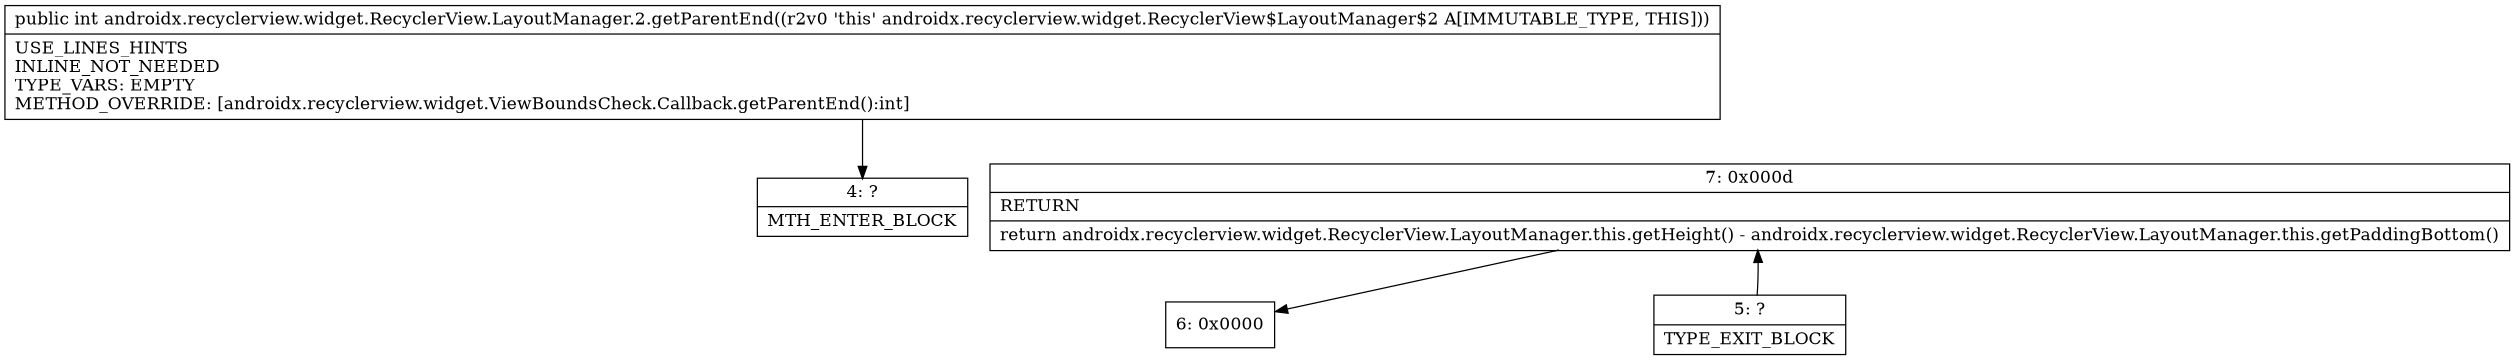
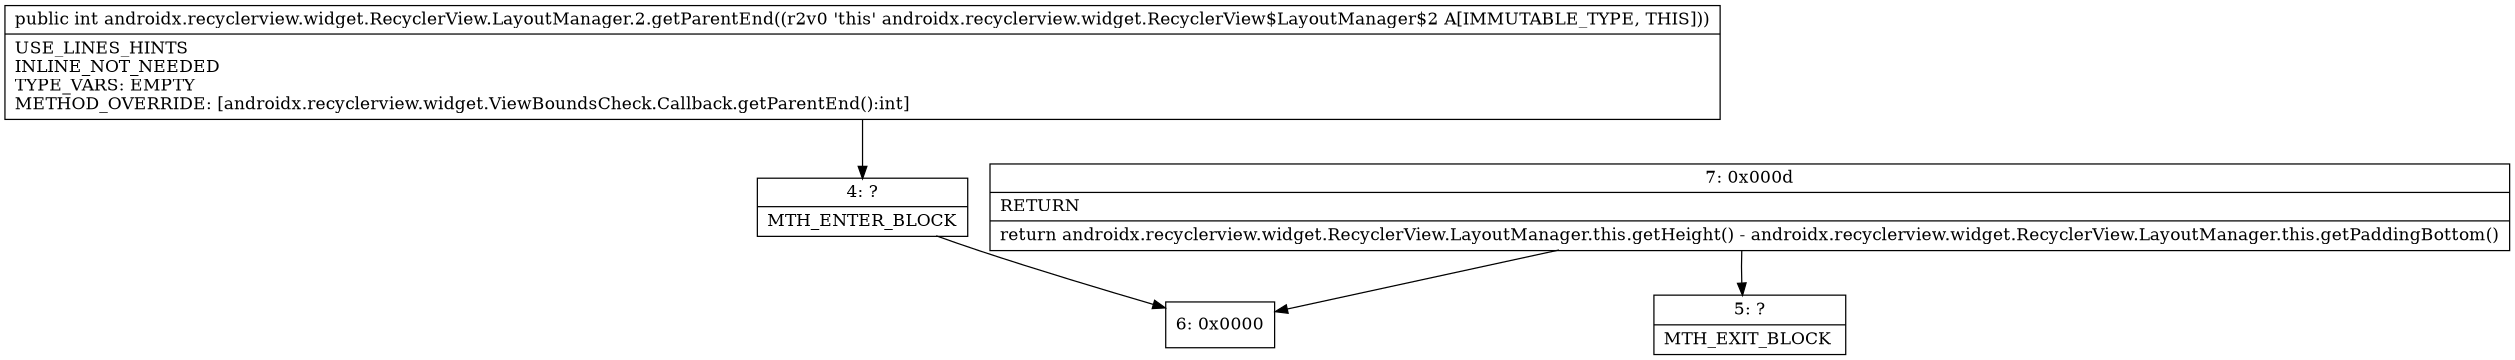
  digraph {
    fontname="DejaVu Serif"
    node [fontname="DejaVu Serif" shape=record]
    edge [fontname="DejaVu Serif"]
    n1 [label="{4\:\ ?|MTH_ENTER_BLOCK\l}"]
    n2 [label="{6\:\ 0x0000}"]
    n3 [label="{7\:\ 0x000d|RETURN\l|return androidx.recyclerview.widget.RecyclerView.LayoutManager.this.getHeight() \- androidx.recyclerview.widget.RecyclerView.LayoutManager.this.getPaddingBottom()\l}"]
-   n4 [label="{5\:\ ?|TYPE_EXIT_BLOCK\l}"]
+   n4 [label="{5\:\ ?|MTH_EXIT_BLOCK\l}"]
    n5 [label="{public int androidx.recyclerview.widget.RecyclerView.LayoutManager.2.getParentEnd((r2v0 'this' androidx.recyclerview.widget.RecyclerView$LayoutManager$2 A[IMMUTABLE_TYPE, THIS]))  | USE_LINES_HINTS\lINLINE_NOT_NEEDED\lTYPE_VARS: EMPTY\lMETHOD_OVERRIDE: [androidx.recyclerview.widget.ViewBoundsCheck.Callback.getParentEnd():int]\l}"]
+   n1 -> n2
    n3 -> n2
-   n4 -> n3
+   n3 -> n4
    n5 -> n1
  }
